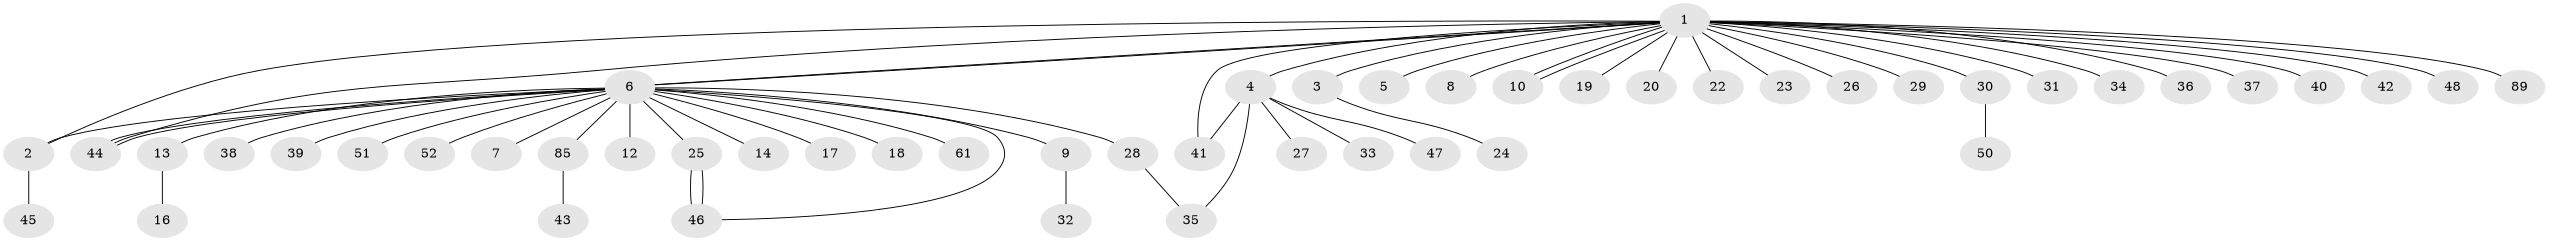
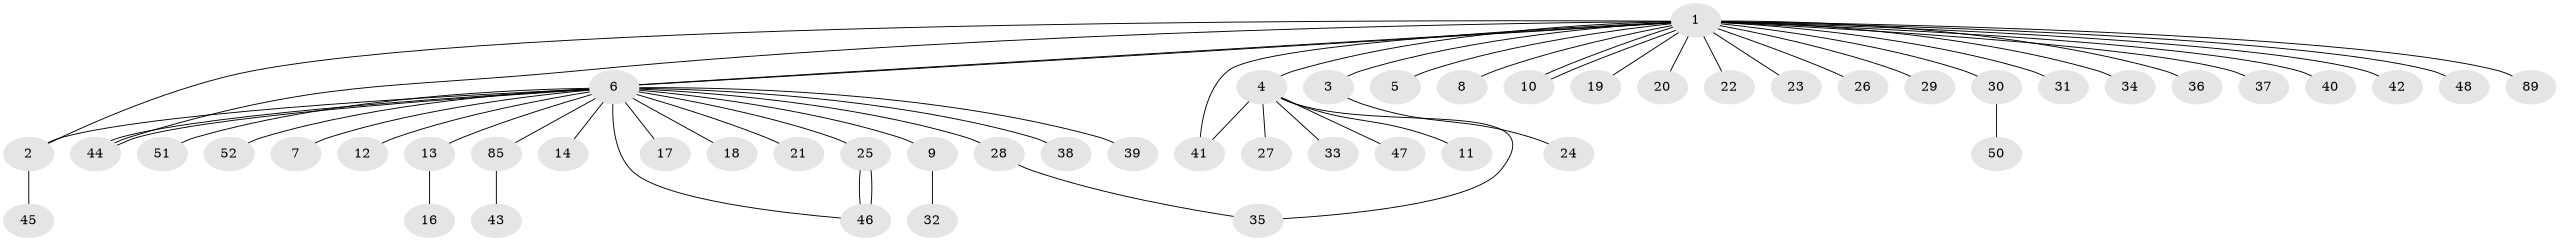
  graph {
    node [color=gray90 style=filled]
    1
    2
    3
    4
    5
    6
    8
    10
    19
    20
    22
    23
    26
    29
    30
    31
    34
    36
    37
    40
    41
    42
    44
    48
    n25 [label=89]
    45
    24
+   11
    27
    33
    35
    47
    7
    9
    12
    13
    14
    n38 [label=85]
    17
    18
-   21 [label=61]
+   21
    25
    28
    38
    39
    46
    51
    52
    50
    32
    16
    43
    1 -- 2
    1 -- 3
    1 -- 4
    1 -- 5
    1 -- 6
    1 -- 6
    1 -- 8
    1 -- 10
    1 -- 10
    1 -- 19
    1 -- 20
    1 -- 22
    1 -- 23
    1 -- 26
    1 -- 29
    1 -- 30
    1 -- 31
    1 -- 34
    1 -- 36
    1 -- 37
    1 -- 40
    1 -- 41
    1 -- 42
    1 -- 44
    1 -- 48
    1 -- n25
    2 -- 45
    3 -- 24
    4 -- 41
+   4 -- 11
    4 -- 27
    4 -- 33
    4 -- 35
    4 -- 47
    6 -- 2
    6 -- 44
    6 -- 44
    6 -- 7
    6 -- 9
    6 -- 12
    6 -- 13
    6 -- 14
    6 -- n38
    6 -- 17
    6 -- 18
    6 -- 21
    6 -- 25
    6 -- 28
    6 -- 38
    6 -- 39
    6 -- 46
    6 -- 51
    6 -- 52
    30 -- 50
    9 -- 32
    13 -- 16
    n38 -- 43
    25 -- 46
    25 -- 46
    28 -- 35
  }
